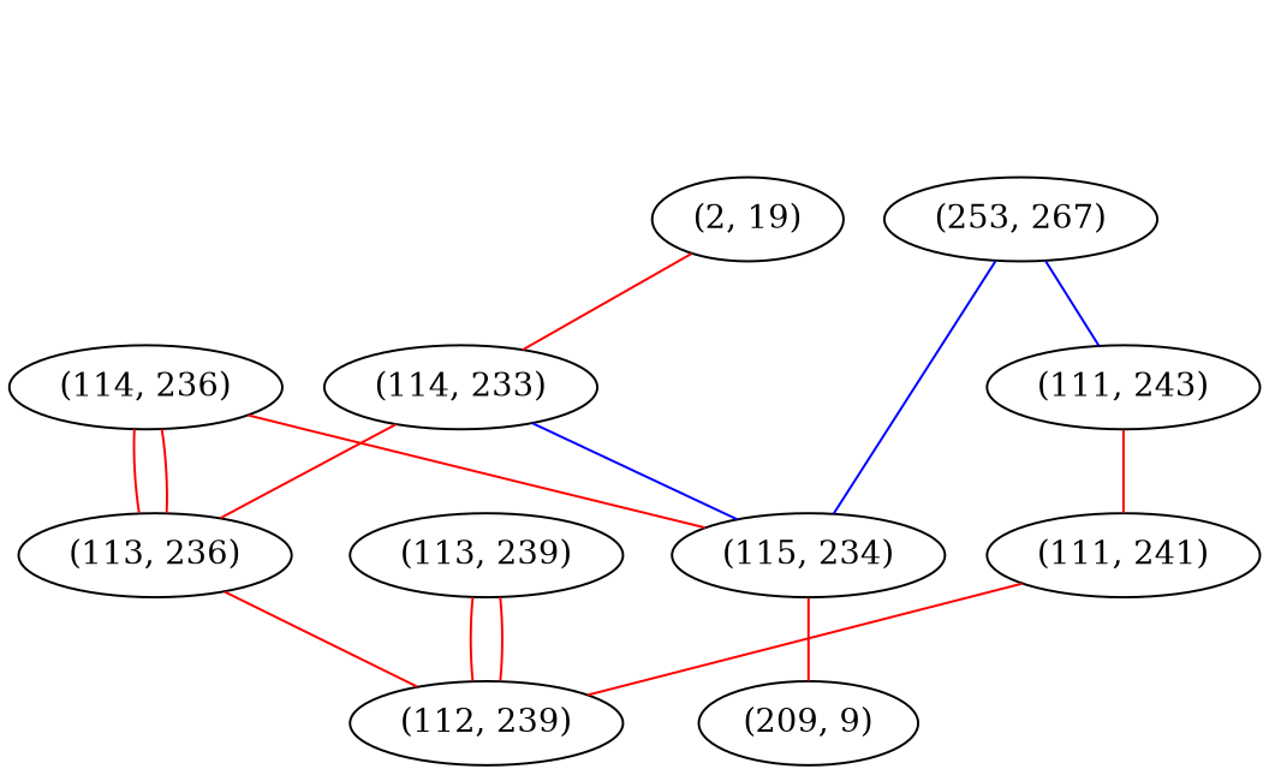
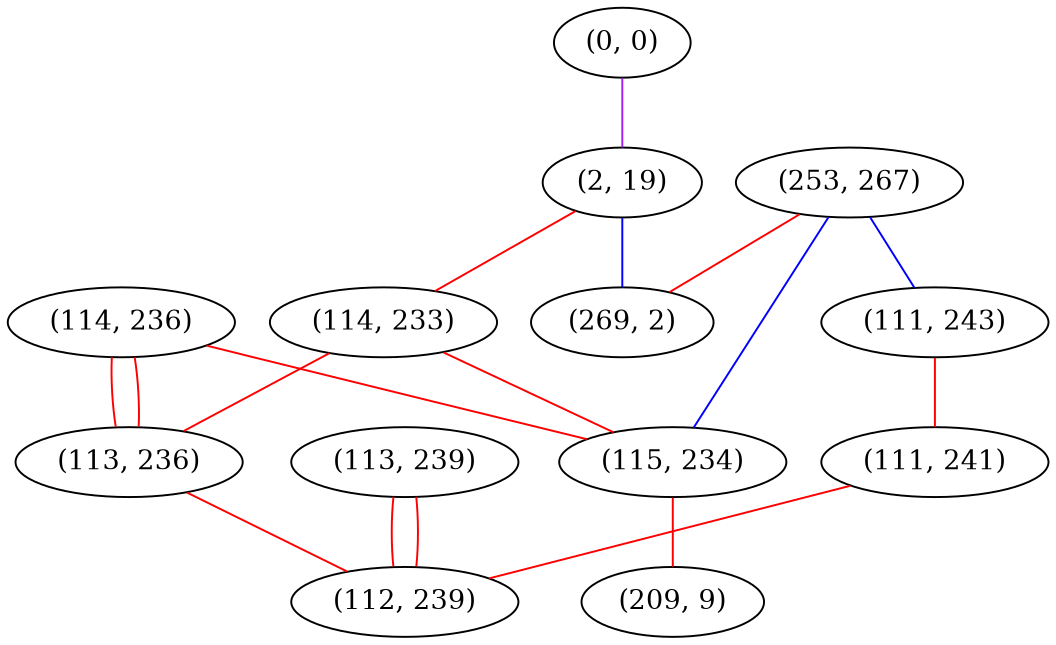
  graph {
    edge [color=red weight=1]
+   "(0, 0)"
    "(2, 19)"
    "(114, 233)"
+   "(269, 2)"
    "(113, 236)"
    "(115, 234)"
    "(114, 236)"
    "(112, 239)"
    "(209, 9)"
    "(253, 267)"
    "(111, 243)"
    "(111, 241)"
    "(113, 239)"
+   "(0, 0)" -- "(2, 19)" [color=purple weight=4]
    "(2, 19)" -- "(114, 233)"
+   "(2, 19)" -- "(269, 2)" [color=blue weight=3]
    "(114, 233)" -- "(113, 236)"
-   "(114, 233)" -- "(115, 234)" [color=blue]
+   "(114, 233)" -- "(115, 234)"
    "(113, 236)" -- "(112, 239)"
    "(115, 234)" -- "(209, 9)"
    "(114, 236)" -- "(113, 236)"
    "(114, 236)" -- "(113, 236)"
    "(114, 236)" -- "(115, 234)"
+   "(253, 267)" -- "(269, 2)"
    "(253, 267)" -- "(115, 234)" [color=blue weight=3]
    "(253, 267)" -- "(111, 243)" [color=blue weight=3]
    "(111, 243)" -- "(111, 241)"
    "(111, 241)" -- "(112, 239)"
    "(113, 239)" -- "(112, 239)"
    "(113, 239)" -- "(112, 239)"
  }
